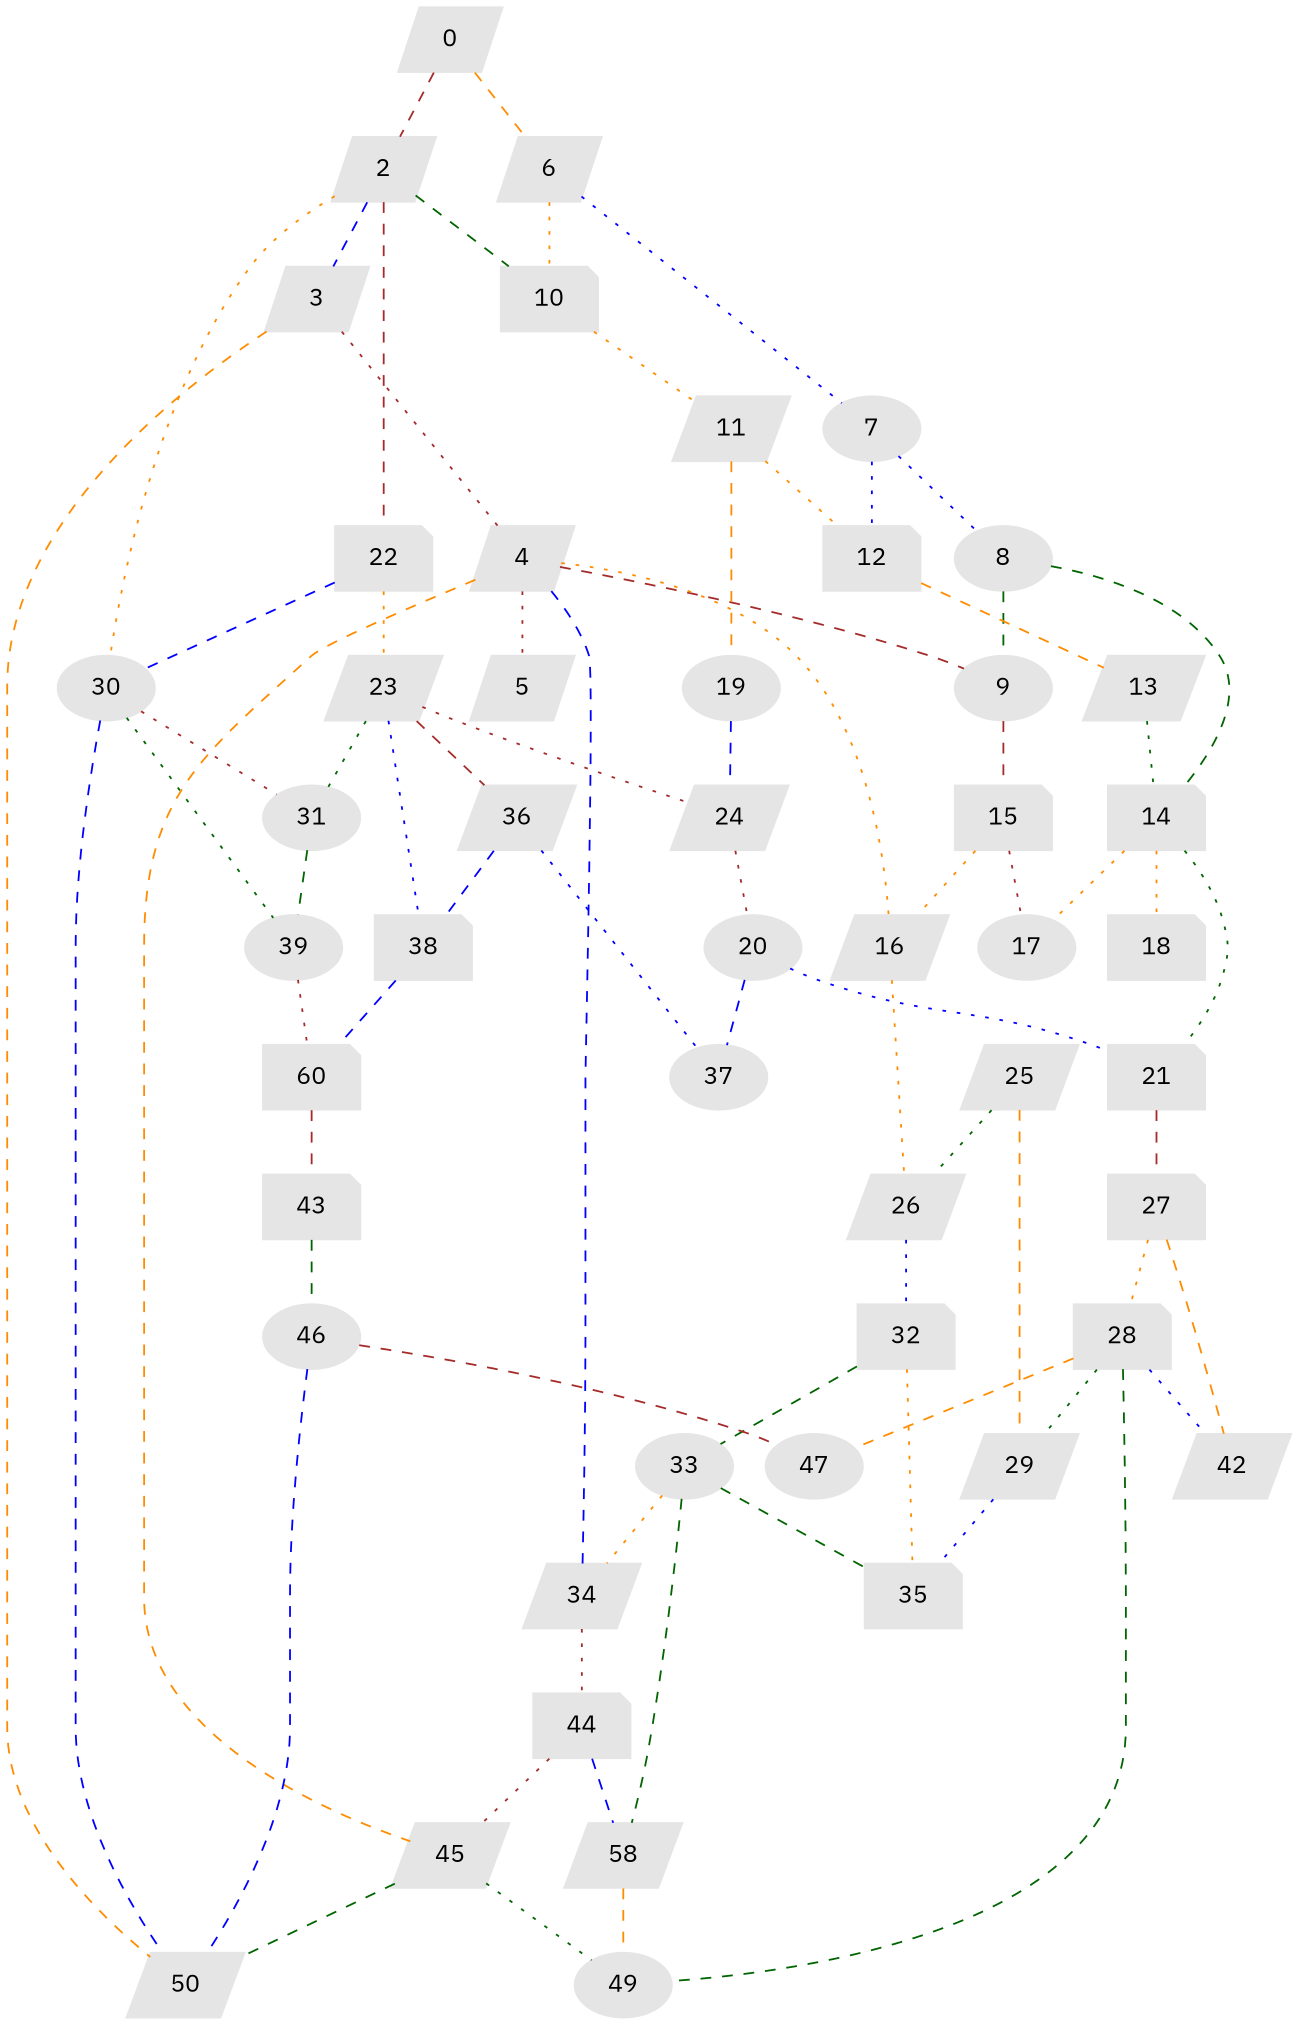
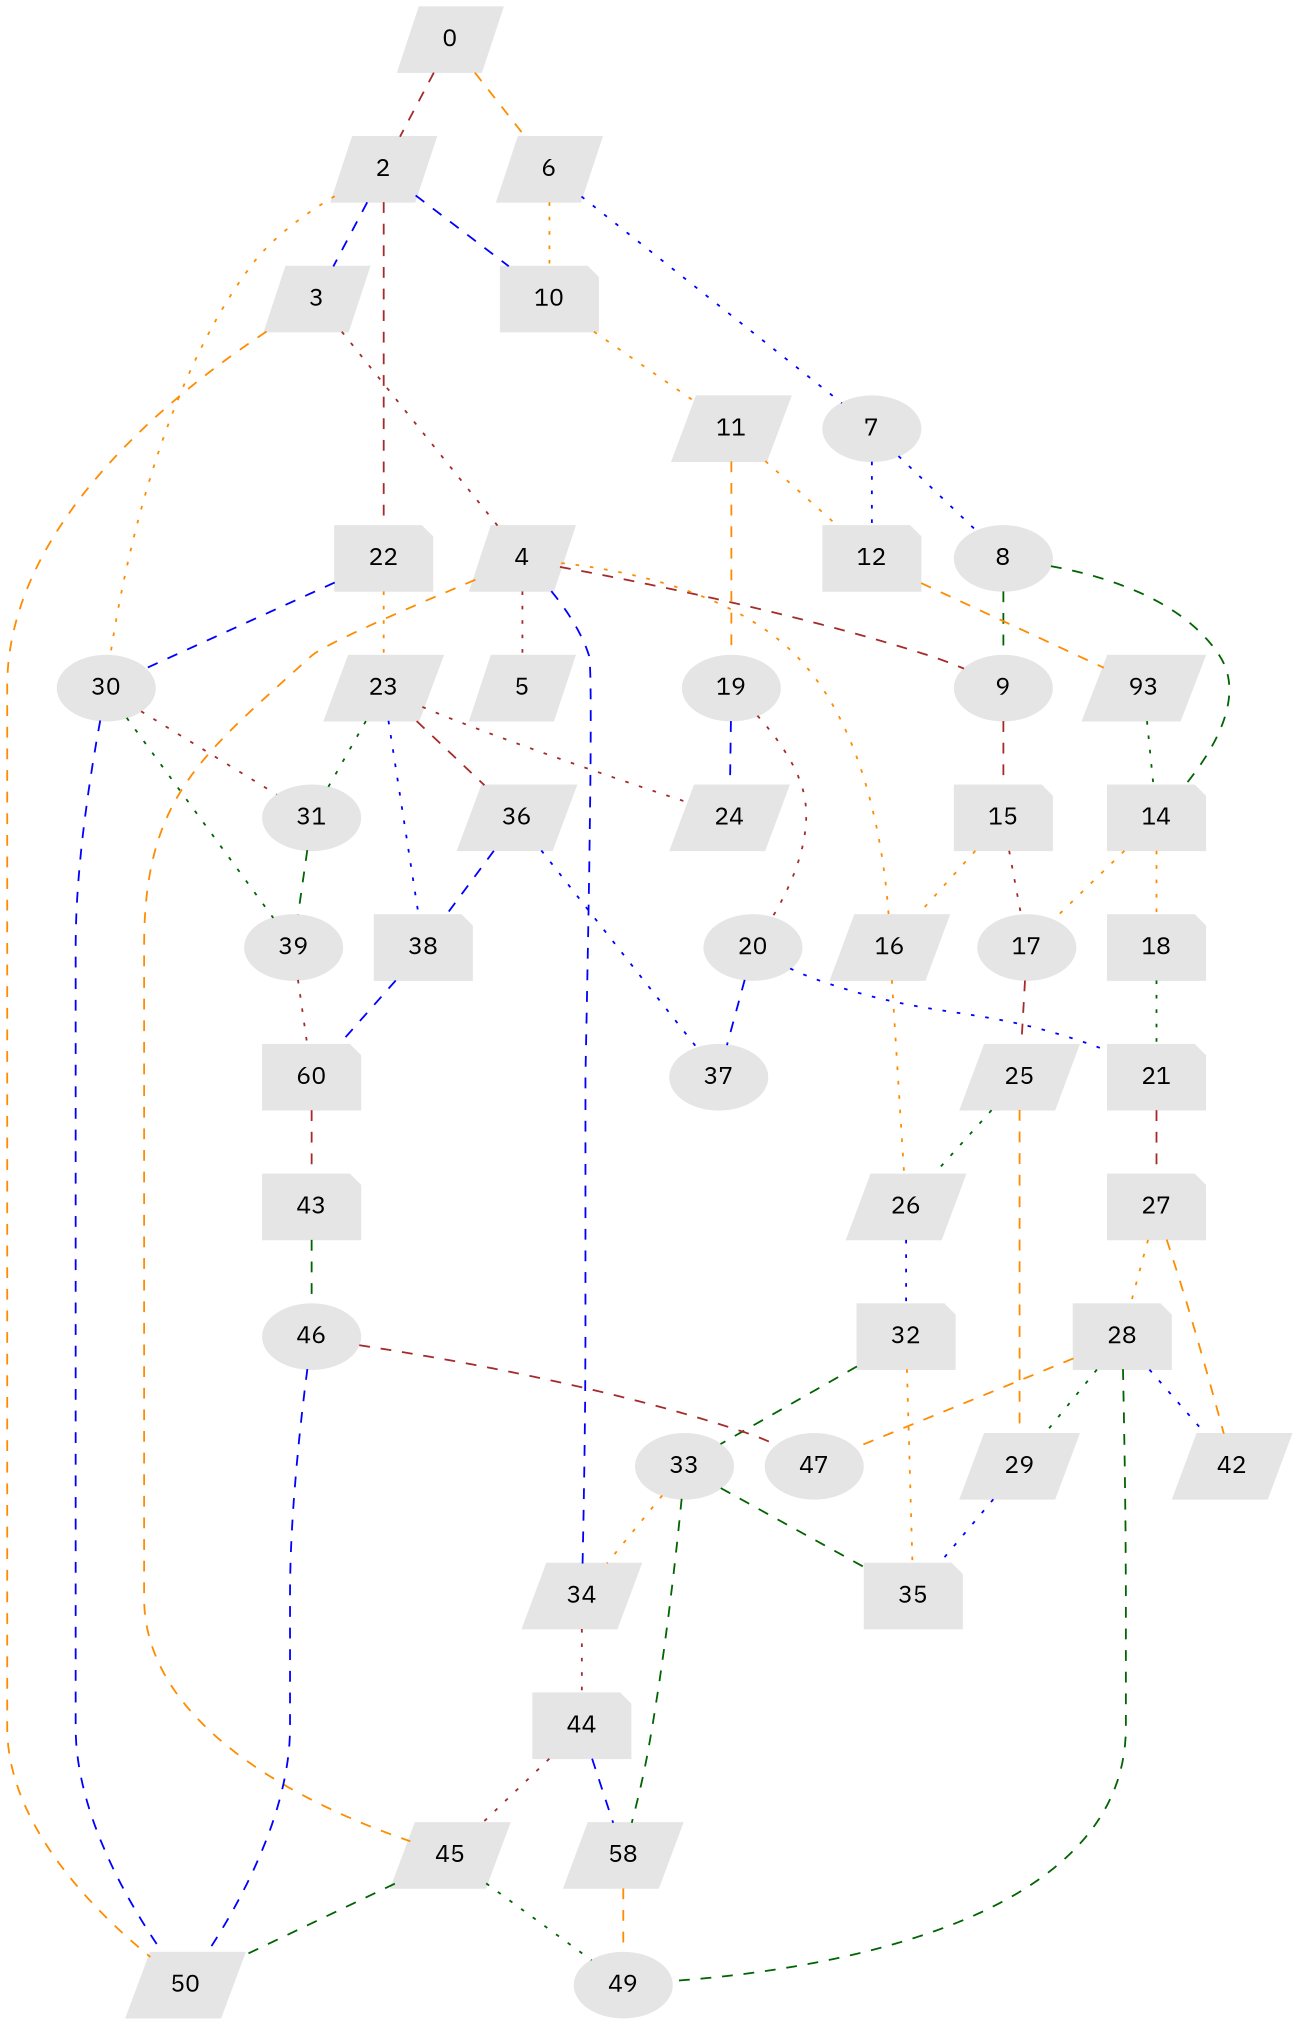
  graph {
    fontname="IBM Plex Sans"
    node [color=gray90 fontname="IBM Plex Sans" shape=parallelogram style=filled]
    edge [color=darkorange fontname="IBM Plex Sans" style=dashed weight=1.0]
    n1 [label=0]
    2
    6
    3
    10 [shape=note]
    22 [shape=note]
    30 [shape=ellipse]
    7 [shape=ellipse]
    4
    50
    11
    23
    31 [shape=ellipse]
    39 [shape=ellipse]
    5
    9 [shape=ellipse]
    16
    34
    45
    15 [shape=note]
    26
    44 [shape=note]
    49 [shape=ellipse]
    8 [shape=ellipse]
    12 [shape=note]
    14 [shape=note]
-   13
+   13 [label=93]
    17 [shape=ellipse]
    18 [shape=note]
    19 [shape=ellipse]
    20 [shape=ellipse]
    24
    25
    21 [shape=note]
    32 [shape=note]
    29
    27 [shape=note]
    37 [shape=ellipse]
    28 [shape=note]
    42
    36
    38 [shape=note]
    n43 [label=60 shape=note]
    35 [shape=note]
    33 [shape=ellipse]
    47 [shape=ellipse]
    n47 [label=58]
    43 [shape=note]
    46 [shape=ellipse]
    n1 -- 2 [color=brown]
    n1 -- 6
    2 -- 3 [color=blue weight=2.0]
-   2 -- 10 [color=darkgreen]
+   2 -- 10 [color=blue]
    2 -- 22 [color=brown]
    2 -- 30 [style=dotted]
    6 -- 10 [style=dotted]
    6 -- 7 [color=blue style=dotted]
    3 -- 4 [color=brown style=dotted]
    3 -- 50
    10 -- 11 [style=dotted]
    22 -- 30 [color=blue]
    22 -- 23 [style=dotted]
    30 -- 50 [color=blue]
    30 -- 31 [color=brown style=dotted]
    30 -- 39 [color=darkgreen style=dotted]
    7 -- 8 [color=blue style=dotted]
    7 -- 12 [color=blue style=dotted]
    4 -- 5 [color=brown style=dotted weight=2.0]
    4 -- 9 [color=brown]
    4 -- 16 [style=dotted]
    4 -- 34 [color=blue]
    4 -- 45
    11 -- 12 [style=dotted]
    11 -- 19
    23 -- 31 [color=darkgreen style=dotted]
    23 -- 24 [color=brown style=dotted weight=2.0]
    23 -- 36 [color=brown]
    23 -- 38 [color=blue style=dotted]
    31 -- 39 [color=darkgreen]
    39 -- n43 [color=brown style=dotted]
    9 -- 15 [color=brown]
    16 -- 26 [style=dotted]
    34 -- 44 [color=brown style=dotted]
    45 -- 50 [color=darkgreen]
    45 -- 49 [color=darkgreen style=dotted]
    15 -- 16 [style=dotted]
    15 -- 17 [color=brown style=dotted]
    26 -- 32 [color=blue style=dotted]
    44 -- 45 [color=brown style=dotted]
    44 -- n47 [color=blue]
    8 -- 9 [color=darkgreen]
    8 -- 14 [color=darkgreen]
    12 -- 13
    14 -- 17 [style=dotted]
    14 -- 18 [style=dotted weight=2.0]
    13 -- 14 [color=darkgreen style=dotted weight=2.0]
-   14 -- 21 [color=darkgreen style=dotted]
-   24 -- 20 [color=brown style=dotted]
+   17 -- 25 [color=brown]
+   18 -- 21 [color=darkgreen style=dotted]
+   19 -- 20 [color=brown style=dotted]
    19 -- 24 [color=blue]
    20 -- 21 [color=blue style=dotted]
    20 -- 37 [color=blue]
    25 -- 26 [color=darkgreen style=dotted]
    25 -- 29
    21 -- 27 [color=brown]
    32 -- 35 [style=dotted]
    32 -- 33 [color=darkgreen]
    29 -- 35 [color=blue style=dotted]
    27 -- 28 [style=dotted]
    27 -- 42
    28 -- 49 [color=darkgreen]
    28 -- 29 [color=darkgreen style=dotted]
    28 -- 42 [color=blue style=dotted]
    28 -- 47 [weight=2.0]
    36 -- 37 [color=blue style=dotted]
    36 -- 38 [color=blue]
    38 -- n43 [color=blue]
    n43 -- 43 [color=brown]
    33 -- 34 [style=dotted]
    33 -- 35 [color=darkgreen]
    33 -- n47 [color=darkgreen]
    n47 -- 49
    43 -- 46 [color=darkgreen]
    46 -- 50 [color=blue]
    46 -- 47 [color=brown]
  }
